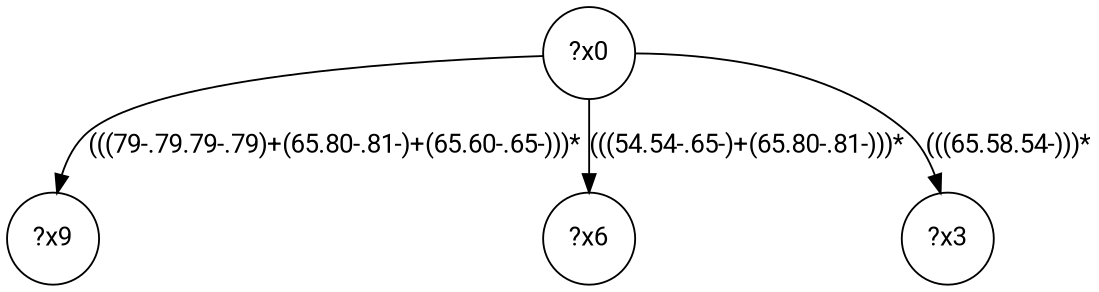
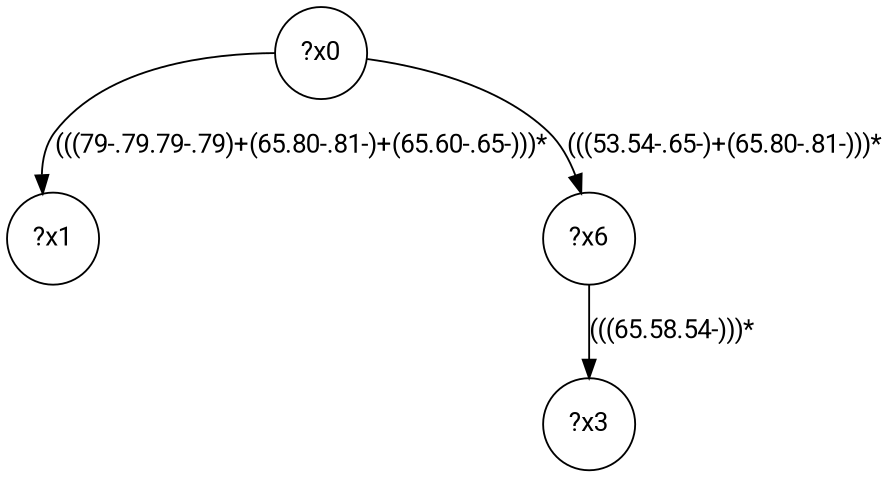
  digraph {
    fontname=Roboto
    node [fontname=Roboto shape=circle]
    edge [fontname=Roboto]
    n1 [label="?x0"]
-   n2 [label="?x9"]
+   n2 [label="?x1"]
    n3 [label="?x6"]
    n4 [label="?x3"]
    n1 -> n2 [label="(((79-.79.79-.79)+(65.80-.81-)+(65.60-.65-)))*"]
-   n1 -> n3 [label="(((54.54-.65-)+(65.80-.81-)))*"]
-   n1 -> n4 [label="(((65.58.54-)))*"]
+   n1 -> n3 [label="(((53.54-.65-)+(65.80-.81-)))*"]
+   n3 -> n4 [label="(((65.58.54-)))*"]
  }
